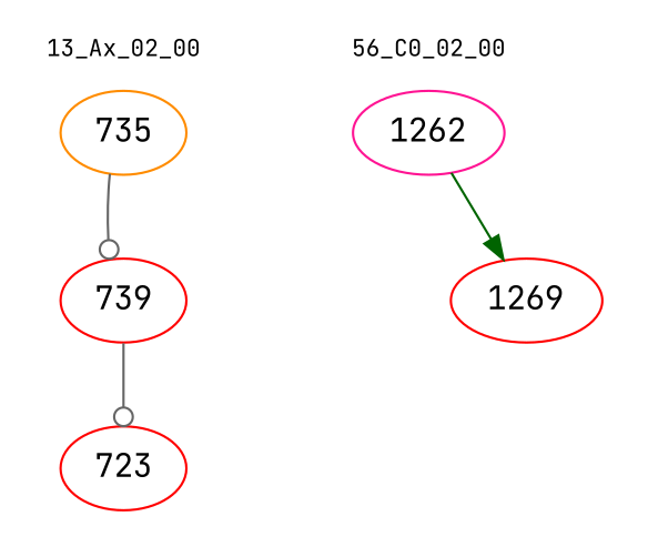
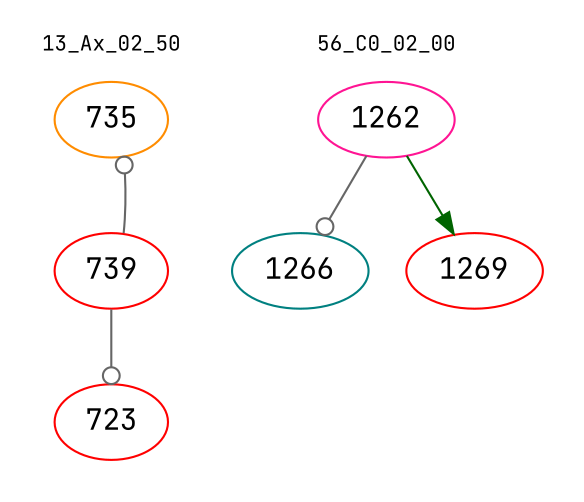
  digraph {
    fontname="JetBrains Mono"
    node [color=red fontname="JetBrains Mono"]
    edge [arrowhead=odot color=gray40 fontname="JetBrains Mono"]
    n1 [color=darkorange label=735]
    n2 [label=739]
    n3 [label=723]
    n4 [color=deeppink label=1262]
+   n5 [color=teal label=1266]
    n6 [label=1269]
    subgraph cluster_1 {
      color=white
      fontsize=10
-     label="13_Ax_02_00"
+     label="13_Ax_02_50"
      n1
      n2
      n3
    }
    subgraph cluster_2 {
      color=white
      fontsize=10
      label="56_C0_02_00"
      n4
+     n5
      n6
    }
-   n1 -> n2
+   n2 -> n1
    n2 -> n3
+   n4 -> n5
    n4 -> n6 [arrowhead=normal color=darkgreen]
  }
